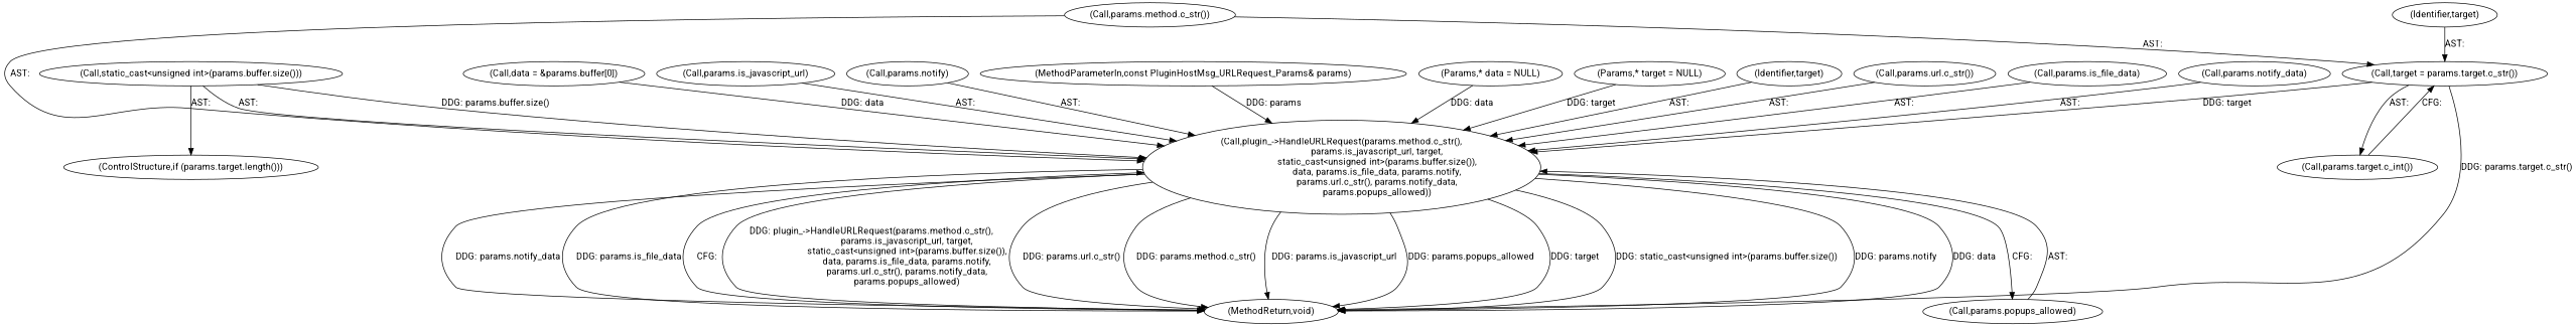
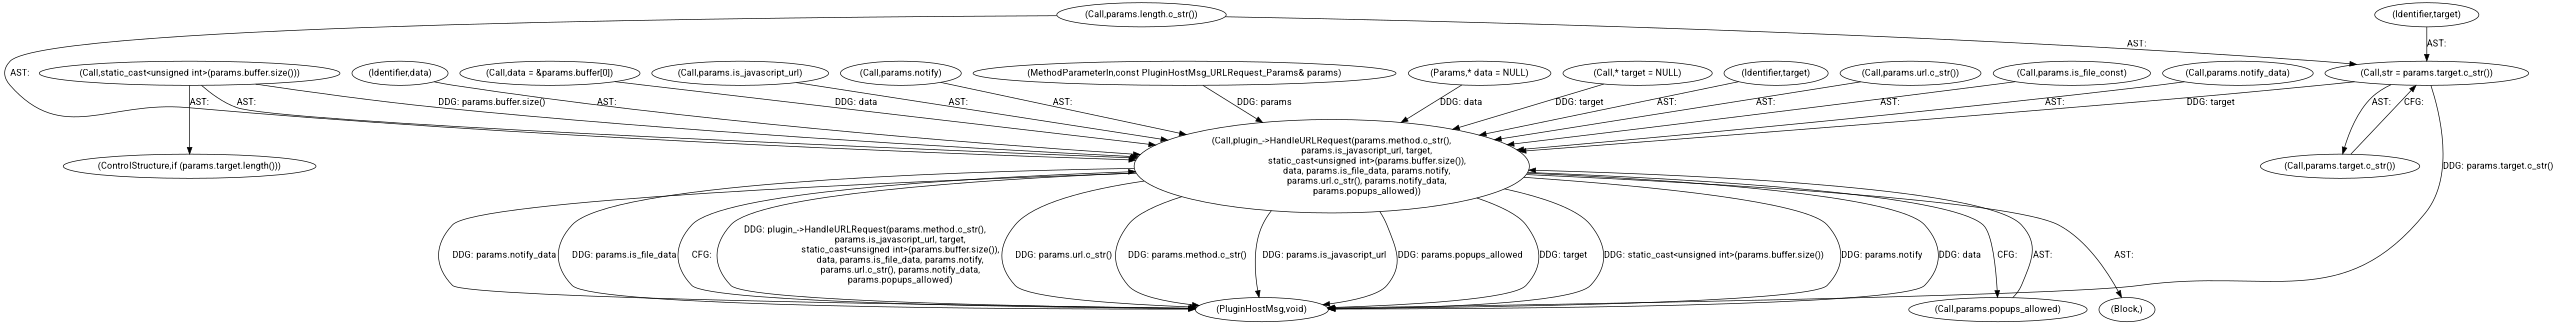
  digraph {
    fontname=Roboto
    node [fontname=Roboto]
    edge [fontname=Roboto]
-   n1 [label="(Call,target = params.target.c_str())"]
+   n1 [label="(Call,str = params.target.c_str())"]
    n2 [label="(Call,plugin_->HandleURLRequest(params.method.c_str(),\n                            params.is_javascript_url, target,\n                            static_cast<unsigned int>(params.buffer.size()),\n                            data, params.is_file_data, params.notify,\n                            params.url.c_str(), params.notify_data,\n                            params.popups_allowed))"]
-   n3 [label="(Call,params.target.c_int())"]
-   n4 [label="(MethodReturn,void)"]
+   n3 [label="(Call,params.target.c_str())"]
+   n4 [label="(PluginHostMsg,void)"]
    n5 [label="(Call,params.popups_allowed)"]
+   n6 [label="(Block,)"]
    n7 [label="(ControlStructure,if (params.target.length()))"]
    n8 [label="(Identifier,target)"]
    n9 [label="(Call,params.url.c_str())"]
    n10 [label="(Identifier,target)"]
-   n11 [label="(Call,params.is_file_data)"]
+   n11 [label="(Call,params.is_file_const)"]
    n12 [label="(Call,params.notify_data)"]
-   n13 [label="(Call,params.method.c_str())"]
+   n13 [label="(Call,params.length.c_str())"]
    n14 [label="(Call,static_cast<unsigned int>(params.buffer.size()))"]
+   n15 [label="(Identifier,data)"]
    n16 [label="(Call,data = &params.buffer[0])"]
    n17 [label="(Call,params.is_javascript_url)"]
    n18 [label="(Call,params.notify)"]
    n19 [label="(MethodParameterIn,const PluginHostMsg_URLRequest_Params& params)"]
    n20 [label="(Params,* data = NULL)"]
-   n21 [label="(Params,* target = NULL)"]
+   n21 [label="(Call,* target = NULL)"]
    n1 -> n2 [label="DDG: target"]
    n1 -> n3 [label="AST: "]
    n1 -> n4 [label="DDG: params.target.c_str()"]
    n2 -> n4 [label="DDG: plugin_->HandleURLRequest(params.method.c_str(),\n                            params.is_javascript_url, target,\n                            static_cast<unsigned int>(params.buffer.size()),\n                            data, params.is_file_data, params.notify,\n                            params.url.c_str(), params.notify_data,\n                            params.popups_allowed)"]
    n2 -> n4 [label="DDG: params.url.c_str()"]
    n2 -> n4 [label="DDG: params.method.c_str()"]
    n2 -> n4 [label="DDG: params.is_javascript_url"]
    n2 -> n4 [label="DDG: params.popups_allowed"]
    n2 -> n4 [label="DDG: target"]
    n2 -> n4 [label="DDG: static_cast<unsigned int>(params.buffer.size())"]
    n2 -> n4 [label="DDG: params.notify"]
    n2 -> n4 [label="DDG: data"]
    n2 -> n4 [label="DDG: params.notify_data"]
    n2 -> n4 [label="DDG: params.is_file_data"]
    n2 -> n5 [label="CFG: "]
+   n2 -> n6 [label="AST: "]
    n3 -> n1 [label="CFG: "]
    n4 -> n2 [label="CFG: "]
    n5 -> n2 [label="AST: "]
    n8 -> n2 [label="AST: "]
    n9 -> n2 [label="AST: "]
    n10 -> n1 [label="AST: "]
    n11 -> n2 [label="AST: "]
    n12 -> n2 [label="AST: "]
    n13 -> n1 [label="AST: "]
    n13 -> n2 [label="AST: "]
    n14 -> n2 [label="AST: "]
    n14 -> n2 [label="DDG: params.buffer.size()"]
    n14 -> n7 [label="AST: "]
+   n15 -> n2 [label="AST: "]
    n16 -> n2 [label="DDG: data"]
    n17 -> n2 [label="AST: "]
    n18 -> n2 [label="AST: "]
    n19 -> n2 [label="DDG: params"]
    n20 -> n2 [label="DDG: data"]
    n21 -> n2 [label="DDG: target"]
  }
